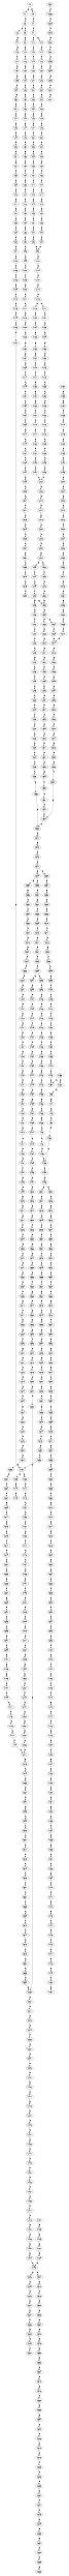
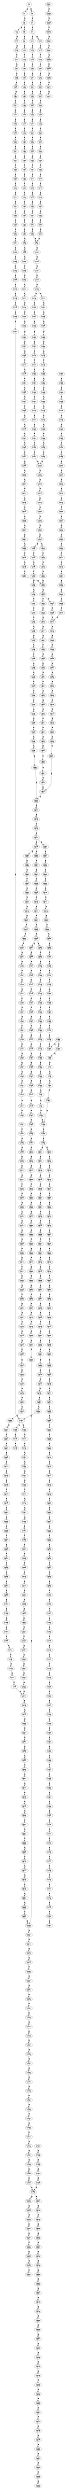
  strict digraph {
    S0
    S1
    S2
    S3
    S4
    S5
    S6
    S7
    S8
    S9
    S10
    S11
    S12
    S13
    S14
    S15
    S16
    S17
    S18
    S19
    S20
    S21
    S22
    S23
    S24
    S25
    S26
    S27
    S28
    S29
    S30
    S31
    S32
    S33
    S34
    S35
    S36
    S37
    S38
    S39
    S40
    S41
    S42
    S43
    S44
    S45
    S46
    S47
    S48
    S49
    S50
    S51
    S52
    S53
    S54
    S55
    S56
    S57
    S58
    S59
    S60
    S61
    S62
    S63
    S64
    S65
    S66
    S67
    S68
    S69
    S70
    S71
    S72
    S73
    S74
    S75
    S76
    S77
    S78
    S79
    S80
    S81
    S82
    S83
    S84
    S85
    S86
    S87
    S88
    S89
    S90
    S91
    S92
    S93
    S94
    S95
    S96
    S97
    S98
    S99
    S100
    S101
    S102
    S103
    S104
    S105
    S106
    S107
    S108
    S109
    S110
    S111
    S112
    S113
    S114
    S115
    S116
    S117
    S118
    S119
    S120
    S121
    S122
    S123
    S124
    S125
    S126
    S127
    S128
    S129
    S130
    S131
    S132
    S133
    S134
    S135
    S136
    S137
    S138
    S139
    S140
    S141
    S142
    S143
    S144
    S145
    S146
    S147
    S148
    S149
    S151
    S152
    S153
    S154
    S150
    S155
    S156
    S157
    S158
    S159
    S160
    S161
    S162
    S163
    S164
    S165
    S166
    S167
    S168
    S169
    S170
    S171
    S172
    S173
    S174
    S175
    S176
    S177
    S178
    S179
    S180
    S181
    S182
    S183
    S184
    S185
    S186
    S187
    S188
    S189
    S190
    S191
    S192
    S193
    S194
    S195
    S196
    S197
    S198
    S199
    S200
    S201
    S202
    S203
    S204
    S205
    S206
    S207
    S208
    S209
    S210
    S211
    S212
    S213
    S214
    S215
    S216
    S217
    S218
    S219
    S220
    S221
    S222
    S223
    S224
    S225
    S226
    S227
    S228
    S229
    S230
    S231
    S232
    S233
    S234
    S235
    S236
    S237
    S238
    S239
    S240
    S241
    S242
    S243
    S244
    S245
    S246
    S247
    S248
    S249
    S250
    S251
    S252
    S253
    S254
    S255
    S256
    S257
    S258
    S259
    S260
    S261
    S262
    S263
    S264
    S265
    S266
    S267
    S268
    S269
    S270
    S271
    S272
    S273
    S274
    S275
    S276
    S277
    S278
    S279
    S280
    S281
    S282
    S283
    S284
    S285
    S286
    S287
    S288
    S289
    S290
    S291
    S292
    S293
    S294
    S295
    S296
    S297
    S298
    S299
    S300
    S301
    S302
    S303
    S304
    S305
    S306
    S307
    S308
    S309
    S310
    S311
    S312
    S313
    S314
    S315
    S316
    S317
    S318
    S319
    S320
    S321
    S322
    S323
    S324
    S325
    S326
    S327
    S328
    S329
    S330
    S331
    S332
    S333
    S334
    S335
    S336
    S337
    S338
    S339
    S340
    S341
    S342
    S343
    S344
    S345
    S346
    S347
    S348
    S349
    S350
    S351
    S352
    S353
    S354
    S355
    S356
    S357
    S358
    S359
    S360
    S361
    S362
    S363
    S364
    S365
    S366
    S367
    S368
    S369
    S370
    S371
    S372
    S373
    S374
    S375
    S376
    S377
    S378
    S379
    S380
    S381
    S382
    S383
    S384
    S385
    S386
    S387
    S388
    S389
    S390
    S391
    S392
    S393
    S394
    S395
    S396
    S397
    S398
    S399
    S400
    S401
    S402
    S403
    S404
    S405
    S406
    S407
    S408
    S409
    S410
    S411
    S412
    S413
    S414
    S415
    S416
    S417
    S418
    S419
    S420
    S421
    S422
    S423
    S424
    S425
    S426
    S427
    S428
    S429
    S430
    S431
    S432
    S433
    S434
    S435
    S436
    S437
    S438
    S439
    S440
    S441
    S442
    S443
    S444
    S445
    S446
    S447
    S448
    S449
    S450
    S451
    S452
    S453
    S454
    S456
    S457
    S458
    S459
    S455
    S460
    S461
    S462
    S463
    S464
    S465
    S466
    S467
    S468
    S469
    S470
    S471
    S472
    S473
    S474
    S475
    S476
    S477
    S478
    S479
    S480
    S481
    S482
    S483
    S484
    S485
    S486
    S487
    S488
    S489
    S490
    S491
    S492
    S493
    S494
    S495
    S496
    S497
    S498
    S499
    S500
    S501
    S502
    S503
    S504
    S505
    S506
    S507
    S508
    S509
    S510
    S511
    S512
    S513
    S514
    S515
    S516
    S517
    S518
    S519
    S520
    S521
    S522
    S523
    S524
    S525
    S526
    S527
    S528
    S529
    S530
    S531
    S532
    S533
    S534
    S535
    S536
    S537
    S538
    S539
    S540
    S541
    S542
    S543
    S544
    S545
    S546
    S547
    S548
    S549
    S550
    S551
    S552
    S553
    S554
    S555
    S556
    S558
    S559
    S560
    S561
    S562
    S557
    S563
    S564
    S565
    S566
    S567
    S568
    S569
    S570
    S571
    S572
    S573
    S574
    S575
    S576
    S577
    S578
    S579
    S580
    S581
    S582
    S583
    S584
    S585
    S586
    S587
    S588
    S589
    S590
    S591
    S592
    S593
    S594
    S595
    S596
    S597
    S598
    S599
    S600
    S601
    S602
    S603
    S604
    S605
    S606
    S607
    S608
    S609
    S610
    S611
    S612
    S613
    S614
    S615
    S616
    S617
    S618
    S619
    S620
    S621
    S622
    S623
    S624
    S625
    S626
    S627
    S628
    S629
    S630
    S631
    S632
    S633
    S634
    S635
    S636
    S637
    S638
    S639
    S640
    S641
    S642
    S643
    S644
    S645
    S646
    S647
    S648
    S649
    S650
    S651
    S652
    S653
    S654
    S655
    S656
    S657
    S658
    S659
    S660
    S661
    S662
    S663
    S664
    S665
    S666
    S667
    S668
    S669
    S670
    S671
    S672
    S673
    S674
    S675
    S676
    S677
    S678
    S679
    S680
    S681
    S682
    S683
    S684
    S685
    S686
    S687
    S688
    S689
    S690
    S691
    S692
    S693
    S694
    S695
    S696
    S697
    S698
    S699
    S700
    S701
    S702
    S703
    S704
    S705
    S706
    S707
    S708
    S709
    S710
    S711
    S712
    S713
    S714
    S715
    S716
    S717
    S718
    S719
    S720
    S722
    S721
    S723
    S724
    S725
    S726
    S727
    S728
    S729
    S730
    S731
    S732
    S733
    S734
    S735
    S736
    S737
    S738
    S739
    S740
    S741
    S742
    S743
    S744
    S745
    S746
    S747
    S748
    S749
    S750
    S751
    S0 -> S1 [label=G]
    S0 -> S2 [label=A]
    S1 -> S3 [label=C]
    S2 -> S4 [label=C]
    S3 -> S5 [label=C]
    S3 -> S6 [label=G]
    S4 -> S7 [label=C]
    S5 -> S8 [label=G]
    S6 -> S9 [label=G]
    S7 -> S10 [label=A]
    S7 -> S11 [label=G]
    S8 -> S12 [label=G]
    S9 -> S13 [label=G]
    S10 -> S14 [label=G]
    S11 -> S15 [label=G]
    S12 -> S16 [label=T]
    S13 -> S17 [label=T]
    S14 -> S18 [label=T]
    S15 -> S19 [label=T]
    S16 -> S20 [label=G]
    S17 -> S21 [label=G]
    S18 -> S22 [label=C]
    S19 -> S23 [label=C]
    S20 -> S24 [label=A]
    S21 -> S25 [label=C]
    S22 -> S26 [label=G]
    S23 -> S27 [label=G]
    S24 -> S28 [label=C]
    S25 -> S29 [label=C]
    S26 -> S30 [label=C]
    S27 -> S31 [label=C]
    S28 -> S32 [label=G]
    S29 -> S33 [label=G]
    S30 -> S34 [label=G]
    S31 -> S35 [label=G]
    S32 -> S36 [label=T]
    S33 -> S37 [label=C]
    S34 -> S38 [label=C]
    S35 -> S39 [label=T]
    S36 -> S40 [label=G]
    S37 -> S41 [label=C]
    S38 -> S42 [label=A]
    S39 -> S43 [label=A]
    S40 -> S44 [label=G]
    S41 -> S45 [label=G]
    S42 -> S46 [label=G]
    S43 -> S47 [label=G]
    S44 -> S48 [label=G]
    S45 -> S49 [label=G]
    S46 -> S50 [label=C]
    S47 -> S51 [label=C]
    S48 -> S52 [label=T]
    S49 -> S53 [label=T]
    S50 -> S54 [label=C]
    S51 -> S55 [label=C]
    S52 -> S56 [label=A]
    S53 -> S57 [label=G]
    S54 -> S58 [label=G]
    S55 -> S59 [label=G]
    S56 -> S60 [label=C]
    S57 -> S61 [label=G]
    S58 -> S62 [label=G]
    S59 -> S63 [label=C]
    S60 -> S64 [label=T]
    S61 -> S65 [label=T]
    S62 -> S66 [label=T]
    S63 -> S67 [label=T]
    S64 -> S68 [label=A]
    S65 -> S69 [label=G]
    S66 -> S70 [label=G]
    S67 -> S71 [label=G]
    S68 -> S72 [label=T]
    S69 -> S73 [label=G]
    S70 -> S74 [label=G]
    S71 -> S75 [label=G]
    S72 -> S76 [label=T]
    S73 -> S77 [label=A]
    S74 -> S78 [label=A]
    S75 -> S79 [label=A]
    S76 -> S80 [label=G]
    S77 -> S81 [label=A]
    S78 -> S82 [label=A]
    S79 -> S83 [label=A]
    S80 -> S84 [label=G]
    S81 -> S85 [label=C]
    S82 -> S86 [label=G]
    S83 -> S87 [label=G]
    S84 -> S88 [label=A]
    S85 -> S89 [label=C]
    S86 -> S90 [label=A]
    S87 -> S91 [label=A]
    S88 -> S92 [label=A]
    S89 -> S93 [label=T]
    S90 -> S94 [label=A]
    S91 -> S95 [label=A]
    S92 -> S96 [label=C]
    S93 -> S97 [label=C]
    S94 -> S98 [label=C]
    S95 -> S98 [label=C]
    S96 -> S99 [label=G]
    S97 -> S100 [label=G]
    S98 -> S101 [label=G]
    S99 -> S102 [label=G]
    S100 -> S103 [label=G]
    S101 -> S104 [label=G]
    S102 -> S105 [label=T]
    S103 -> S106 [label=C]
    S104 -> S107 [label=C]
    S105 -> S108 [label=A]
    S106 -> S109 [label=A]
    S107 -> S110 [label=A]
    S108 -> S111 [label=C]
    S109 -> S112 [label=C]
    S110 -> S113 [label=C]
    S111 -> S114 [label=G]
    S112 -> S115 [label=G]
    S113 -> S116 [label=C]
    S113 -> S117 [label=T]
    S114 -> S118 [label=A]
    S115 -> S119 [label=C]
    S116 -> S120 [label=G]
    S117 -> S121 [label=G]
    S118 -> S122 [label=A]
    S119 -> S123 [label=G]
    S120 -> S124 [label=G]
    S121 -> S125 [label=G]
    S122 -> S126 [label=G]
    S123 -> S127 [label=C]
    S124 -> S128 [label=G]
    S125 -> S129 [label=G]
    S126 -> S130 [label=A]
    S127 -> S131 [label=G]
    S128 -> S132 [label=A]
    S129 -> S133 [label=A]
    S130 -> S134 [label=A]
    S131 -> S135 [label=C]
    S131 -> S136 [label=G]
    S132 -> S137 [label=A]
    S133 -> S138 [label=A]
    S134 -> S139 [label=G]
    S135 -> S140 [label=G]
    S136 -> S141 [label=C]
    S137 -> S142 [label=T]
    S138 -> S143 [label=C]
    S139 -> S144 [label=T]
    S140 -> S145 [label=T]
    S141 -> S146 [label=T]
    S142 -> S147 [label=T]
    S143 -> S148 [label=T]
    S144 -> S149 [label=G]
    S146 -> S151 [label=G]
    S147 -> S152 [label=G]
    S148 -> S153 [label=G]
    S149 -> S154 [label=T]
    S151 -> S156 [label=G]
    S152 -> S157 [label=A]
    S153 -> S158 [label=G]
    S154 -> S159 [label=C]
    S150 -> S155 [label=G]
    S155 -> S160 [label=A]
    S156 -> S161 [label=A]
    S157 -> S162 [label=A]
    S158 -> S163 [label=A]
    S159 -> S164 [label=C]
    S160 -> S165 [label=C]
    S161 -> S166 [label=A]
    S162 -> S167 [label=C]
    S163 -> S168 [label=C]
    S164 -> S169 [label=T]
    S165 -> S170 [label=G]
    S166 -> S171 [label=T]
    S167 -> S172 [label=C]
    S168 -> S173 [label=C]
    S169 -> S174 [label=G]
    S170 -> S175 [label=C]
    S171 -> S176 [label=G]
    S172 -> S177 [label=C]
    S173 -> S178 [label=C]
    S174 -> S179 [label=G]
    S175 -> S180 [label=G]
    S176 -> S181 [label=G]
    S177 -> S182 [label=G]
    S178 -> S183 [label=G]
    S179 -> S184 [label=C]
    S180 -> S185 [label=C]
    S181 -> S186 [label=G]
    S182 -> S187 [label=T]
    S183 -> S188 [label=T]
    S184 -> S189 [label=C]
    S185 -> S190 [label=C]
    S186 -> S191 [label=G]
    S187 -> S192 [label=C]
    S188 -> S193 [label=C]
    S189 -> S194 [label=T]
    S190 -> S195 [label=T]
    S191 -> S196 [label=T]
    S192 -> S197 [label=T]
    S193 -> S198 [label=T]
    S194 -> S199 [label=G]
    S195 -> S200 [label=C]
    S196 -> S201 [label=C]
    S197 -> S202 [label=C]
    S198 -> S202 [label=C]
    S199 -> S203 [label=G]
    S200 -> S204 [label=G]
    S201 -> S205 [label=C]
    S202 -> S206 [label=G]
    S203 -> S207 [label=G]
    S204 -> S208 [label=G]
    S205 -> S209 [label=G]
    S206 -> S210 [label=G]
    S207 -> S211 [label=T]
    S208 -> S212 [label=G]
    S209 -> S213 [label=C]
    S210 -> S214 [label=C]
    S211 -> S215 [label=C]
    S212 -> S216 [label=C]
    S213 -> S217 [label=C]
    S214 -> S218 [label=A]
    S215 -> S219 [label=C]
    S216 -> S220 [label=T]
    S217 -> S221 [label=G]
    S218 -> S222 [label=C]
    S219 -> S223 [label=C]
    S220 -> S224 [label=C]
    S221 -> S225 [label=G]
    S222 -> S226 [label=C]
    S223 -> S227 [label=G]
    S224 -> S228 [label=A]
    S225 -> S229 [label=A]
    S226 -> S230 [label=G]
    S227 -> S231 [label=A]
    S228 -> S232 [label=C]
    S229 -> S233 [label=A]
    S230 -> S234 [label=A]
    S231 -> S235 [label=G]
    S232 -> S236 [label=G]
    S233 -> S237 [label=C]
    S234 -> S238 [label=G]
    S234 -> S239 [label=A]
    S235 -> S240 [label=T]
    S236 -> S241 [label=T]
    S237 -> S242 [label=T]
    S238 -> S243 [label=T]
    S239 -> S244 [label=T]
    S240 -> S245 [label=C]
    S241 -> S246 [label=C]
    S242 -> S247 [label=G]
    S243 -> S248 [label=C]
    S244 -> S249 [label=G]
    S245 -> S250 [label=C]
    S246 -> S251 [label=C]
    S247 -> S252 [label=C]
    S248 -> S253 [label=C]
    S249 -> S254 [label=T]
    S250 -> S255 [label=A]
    S251 -> S256 [label=A]
    S252 -> S257 [label=A]
    S253 -> S255 [label=A]
    S254 -> S258 [label=A]
    S255 -> S259 [label=G]
    S256 -> S260 [label=G]
    S257 -> S261 [label=A]
    S258 -> S262 [label=G]
    S259 -> S263 [label=T]
    S259 -> S264 [label=C]
    S260 -> S265 [label=C]
    S261 -> S266 [label=C]
    S262 -> S267 [label=T]
    S263 -> S268 [label=A]
    S264 -> S269 [label=T]
    S265 -> S270 [label=T]
    S266 -> S271 [label=C]
    S267 -> S272 [label=T]
    S268 -> S273 [label=G]
    S269 -> S274 [label=T]
    S270 -> S274 [label=T]
    S271 -> S275 [label=A]
    S272 -> S276 [label=T]
    S273 -> S277 [label=G]
    S274 -> S278 [label=C]
    S275 -> S279 [label=G]
    S276 -> S280 [label=C]
    S277 -> S281 [label=G]
    S278 -> S282 [label=A]
    S279 -> S283 [label=A]
    S280 -> S284 [label=A]
    S281 -> S285 [label=T]
    S282 -> S286 [label=C]
    S283 -> S287 [label=A]
    S284 -> S288 [label=C]
    S285 -> S289 [label=C]
    S286 -> S290 [label=G]
    S287 -> S291 [label=C]
    S288 -> S292 [label=T]
    S289 -> S293 [label=A]
    S290 -> S294 [label=C]
    S291 -> S295 [label=A]
    S292 -> S296 [label=C]
    S293 -> S297 [label=C]
    S294 -> S298 [label=C]
    S295 -> S299 [label=G]
    S296 -> S300 [label=C]
    S297 -> S301 [label=T]
    S298 -> S302 [label=C]
    S299 -> S303 [label=C]
    S300 -> S304 [label=T]
    S301 -> S305 [label=C]
    S302 -> S306 [label=T]
    S303 -> S307 [label=C]
    S304 -> S308 [label=T]
    S305 -> S309 [label=G]
    S306 -> S310 [label=T]
    S307 -> S311 [label=G]
    S308 -> S312 [label=T]
    S309 -> S313 [label=C]
    S310 -> S314 [label=C]
    S311 -> S315 [label=T]
    S312 -> S316 [label=C]
    S313 -> S317 [label=T]
    S314 -> S318 [label=A]
    S315 -> S319 [label=C]
    S316 -> S320 [label=A]
    S317 -> S321 [label=T]
    S318 -> S322 [label=T]
    S319 -> S323 [label=C]
    S320 -> S324 [label=T]
    S321 -> S325 [label=C]
    S322 -> S326 [label=C]
    S323 -> S327 [label=T]
    S324 -> S328 [label=C]
    S325 -> S329 [label=A]
    S326 -> S330 [label=C]
    S327 -> S331 [label=C]
    S328 -> S332 [label=C]
    S329 -> S333 [label=T]
    S330 -> S334 [label=A]
    S331 -> S335 [label=T]
    S332 -> S336 [label=A]
    S333 -> S337 [label=C]
    S334 -> S338 [label=G]
    S335 -> S339 [label=G]
    S336 -> S338 [label=G]
    S337 -> S340 [label=C]
    S338 -> S341 [label=A]
    S339 -> S342 [label=T]
    S340 -> S334 [label=A]
    S341 -> S343 [label=A]
    S342 -> S344 [label=C]
    S343 -> S345 [label=C]
    S344 -> S346 [label=G]
    S345 -> S347 [label=C]
    S346 -> S348 [label=T]
    S347 -> S349 [label=A]
    S347 -> S350 [label=G]
    S348 -> S351 [label=G]
    S349 -> S352 [label=G]
    S349 -> S353 [label=C]
    S350 -> S354 [label=G]
    S351 -> S355 [label=G]
    S352 -> S356 [label=A]
    S353 -> S357 [label=C]
    S354 -> S358 [label=A]
    S355 -> S359 [label=T]
    S356 -> S360 [label=C]
    S357 -> S361 [label=A]
    S358 -> S362 [label=C]
    S359 -> S363 [label=A]
    S360 -> S364 [label=T]
    S361 -> S365 [label=C]
    S362 -> S366 [label=G]
    S363 -> S367 [label=C]
    S364 -> S368 [label=C]
    S365 -> S369 [label=C]
    S366 -> S370 [label=C]
    S367 -> S371 [label=C]
    S368 -> S372 [label=C]
    S369 -> S373 [label=C]
    S370 -> S374 [label=C]
    S371 -> S375 [label=G]
    S372 -> S376 [label=C]
    S373 -> S377 [label=C]
    S374 -> S378 [label=C]
    S375 -> S379 [label=G]
    S376 -> S380 [label=A]
    S377 -> S381 [label=T]
    S378 -> S382 [label=A]
    S379 -> S383 [label=T]
    S380 -> S384 [label=T]
    S381 -> S385 [label=T]
    S382 -> S386 [label=T]
    S383 -> S387 [label=G]
    S384 -> S388 [label=C]
    S385 -> S389 [label=C]
    S386 -> S390 [label=C]
    S387 -> S391 [label=G]
    S388 -> S392 [label=T]
    S389 -> S393 [label=C]
    S389 -> S394 [label=G]
    S390 -> S395 [label=G]
    S391 -> S396 [label=T]
    S392 -> S397 [label=G]
    S393 -> S398 [label=T]
    S394 -> S399 [label=A]
    S395 -> S400 [label=T]
    S396 -> S401 [label=T]
    S397 -> S402 [label=C]
    S398 -> S403 [label=G]
    S399 -> S404 [label=T]
    S400 -> S405 [label=C]
    S401 -> S406 [label=A]
    S402 -> S407 [label=C]
    S403 -> S408 [label=T]
    S404 -> S409 [label=C]
    S405 -> S410 [label=C]
    S406 -> S411 [label=G]
    S407 -> S412 [label=A]
    S408 -> S413 [label=C]
    S409 -> S414 [label=G]
    S410 -> S415 [label=T]
    S411 -> S416 [label=A]
    S412 -> S417 [label=G]
    S413 -> S418 [label=C]
    S414 -> S419 [label=T]
    S415 -> S420 [label=C]
    S416 -> S421 [label=A]
    S417 -> S422 [label=T]
    S418 -> S423 [label=T]
    S419 -> S424 [label=T]
    S420 -> S425 [label=T]
    S421 -> S426 [label=G]
    S422 -> S427 [label=C]
    S423 -> S428 [label=T]
    S424 -> S429 [label=T]
    S425 -> S430 [label=T]
    S426 -> S431 [label=G]
    S427 -> S432 [label=G]
    S428 -> S433 [label=G]
    S429 -> S434 [label=G]
    S430 -> S435 [label=C]
    S431 -> S436 [label=G]
    S432 -> S437 [label=T]
    S433 -> S438 [label=T]
    S434 -> S439 [label=T]
    S435 -> S440 [label=T]
    S436 -> S441 [label=G]
    S437 -> S442 [label=A]
    S438 -> S443 [label=A]
    S439 -> S444 [label=A]
    S440 -> S445 [label=C]
    S441 -> S446 [label=G]
    S442 -> S447 [label=A]
    S443 -> S448 [label=G]
    S444 -> S449 [label=G]
    S445 -> S450 [label=G]
    S446 -> S451 [label=T]
    S447 -> S452 [label=G]
    S448 -> S453 [label=G]
    S449 -> S454 [label=G]
    S451 -> S456 [label=C]
    S452 -> S457 [label=A]
    S453 -> S458 [label=A]
    S454 -> S459 [label=A]
    S456 -> S461 [label=C]
    S457 -> S462 [label=C]
    S458 -> S463 [label=G]
    S459 -> S464 [label=A]
    S455 -> S450 [label=G]
    S455 -> S460 [label=A]
    S460 -> S465 [label=G]
    S461 -> S466 [label=G]
    S462 -> S467 [label=G]
    S463 -> S468 [label=A]
    S464 -> S469 [label=A]
    S465 -> S470 [label=A]
    S466 -> S471 [label=T]
    S467 -> S472 [label=G]
    S468 -> S473 [label=G]
    S469 -> S474 [label=G]
    S470 -> S475 [label=G]
    S471 -> S476 [label=C]
    S472 -> S477 [label=C]
    S473 -> S478 [label=G]
    S474 -> S479 [label=G]
    S475 -> S480 [label=G]
    S476 -> S481 [label=G]
    S477 -> S482 [label=T]
    S478 -> S483 [label=T]
    S479 -> S484 [label=T]
    S480 -> S485 [label=T]
    S481 -> S486 [label=G]
-   S482 -> S487 [label=C]
    S483 -> S488 [label=C]
    S484 -> S489 [label=C]
    S485 -> S488 [label=C]
    S486 -> S490 [label=A]
    S487 -> S491 [label=T]
    S488 -> S492 [label=C]
    S489 -> S493 [label=C]
    S490 -> S494 [label=A]
    S491 -> S495 [label=C]
    S492 -> S496 [label=C]
    S493 -> S497 [label=C]
    S494 -> S498 [label=C]
    S495 -> S499 [label=G]
    S496 -> S500 [label=A]
    S496 -> S501 [label=G]
    S497 -> S502 [label=G]
    S498 -> S503 [label=A]
    S498 -> S504 [label=T]
    S499 -> S505 [label=A]
    S500 -> S506 [label=G]
    S501 -> S507 [label=G]
    S502 -> S508 [label=A]
    S503 -> S509 [label=G]
    S504 -> S510 [label=A]
    S505 -> S511 [label=A]
    S506 -> S512 [label=A]
    S507 -> S513 [label=A]
    S508 -> S514 [label=A]
    S509 -> S515 [label=G]
    S510 -> S516 [label=C]
    S511 -> S517 [label=G]
    S512 -> S518 [label=G]
    S513 -> S519 [label=G]
    S514 -> S520 [label=G]
    S515 -> S521 [label=A]
    S516 -> S522 [label=A]
    S517 -> S523 [label=T]
    S518 -> S524 [label=C]
    S519 -> S525 [label=G]
    S520 -> S526 [label=T]
    S521 -> S527 [label=A]
    S522 -> S528 [label=A]
    S523 -> S529 [label=C]
    S524 -> S530 [label=C]
    S525 -> S531 [label=C]
    S526 -> S532 [label=C]
    S527 -> S533 [label=T]
    S528 -> S534 [label=C]
    S529 -> S535 [label=G]
    S530 -> S536 [label=A]
    S531 -> S537 [label=G]
    S532 -> S538 [label=G]
    S533 -> S539 [label=A]
    S534 -> S540 [label=G]
    S535 -> S541 [label=C]
    S536 -> S542 [label=C]
    S537 -> S543 [label=T]
    S538 -> S544 [label=A]
    S539 -> S545 [label=G]
    S540 -> S546 [label=A]
    S541 -> S547 [label=G]
    S542 -> S548 [label=G]
    S543 -> S549 [label=G]
    S544 -> S550 [label=G]
    S545 -> S551 [label=T]
    S546 -> S552 [label=A]
    S547 -> S553 [label=G]
    S548 -> S554 [label=G]
    S549 -> S555 [label=G]
    S550 -> S556 [label=G]
    S552 -> S558 [label=A]
    S553 -> S559 [label=C]
    S554 -> S560 [label=T]
    S555 -> S561 [label=T]
    S556 -> S562 [label=T]
    S558 -> S564 [label=A]
    S559 -> S565 [label=T]
    S560 -> S566 [label=T]
    S561 -> S567 [label=A]
    S562 -> S568 [label=A]
    S557 -> S563 [label=T]
    S563 -> S569 [label=C]
    S564 -> S570 [label=C]
    S565 -> S571 [label=A]
    S566 -> S572 [label=A]
    S567 -> S573 [label=T]
    S568 -> S574 [label=T]
    S569 -> S575 [label=T]
    S570 -> S576 [label=A]
    S571 -> S577 [label=T]
    S572 -> S578 [label=C]
    S573 -> S579 [label=G]
    S574 -> S580 [label=A]
    S575 -> S581 [label=C]
    S576 -> S582 [label=G]
    S577 -> S583 [label=A]
    S578 -> S584 [label=T]
    S579 -> S585 [label=A]
    S580 -> S586 [label=A]
    S581 -> S587 [label=T]
    S582 -> S588 [label=A]
    S583 -> S589 [label=G]
    S584 -> S590 [label=G]
    S585 -> S591 [label=G]
    S586 -> S592 [label=G]
    S587 -> S593 [label=G]
    S588 -> S594 [label=A]
    S589 -> S595 [label=T]
    S590 -> S596 [label=C]
    S591 -> S597 [label=C]
    S592 -> S598 [label=T]
    S593 -> S599 [label=A]
    S594 -> S600 [label=G]
    S595 -> S601 [label=A]
    S596 -> S602 [label=A]
    S597 -> S603 [label=G]
    S598 -> S604 [label=C]
    S599 -> S605 [label=G]
    S600 -> S606 [label=G]
    S601 -> S607 [label=G]
    S602 -> S608 [label=G]
    S603 -> S609 [label=G]
    S604 -> S610 [label=G]
    S605 -> S611 [label=T]
    S606 -> S612 [label=G]
    S607 -> S613 [label=C]
    S608 -> S614 [label=A]
    S609 -> S615 [label=T]
    S610 -> S616 [label=T]
    S611 -> S617 [label=A]
    S612 -> S618 [label=G]
    S613 -> S619 [label=C]
    S614 -> S620 [label=C]
    S615 -> S621 [label=C]
    S616 -> S622 [label=G]
    S618 -> S623 [label=T]
    S619 -> S624 [label=G]
    S620 -> S625 [label=G]
    S621 -> S626 [label=G]
    S622 -> S627 [label=G]
    S623 -> S628 [label=C]
    S624 -> S629 [label=A]
    S625 -> S630 [label=G]
    S626 -> S631 [label=C]
    S627 -> S632 [label=T]
    S628 -> S633 [label=T]
    S629 -> S634 [label=A]
    S630 -> S635 [label=A]
    S631 -> S636 [label=A]
    S632 -> S363 [label=A]
    S633 -> S637 [label=C]
    S634 -> S638 [label=A]
    S635 -> S639 [label=C]
    S636 -> S640 [label=C]
    S637 -> S641 [label=T]
    S638 -> S642 [label=C]
    S639 -> S643 [label=A]
    S640 -> S644 [label=G]
    S641 -> S645 [label=C]
    S642 -> S646 [label=C]
    S643 -> S647 [label=C]
    S644 -> S648 [label=C]
    S645 -> S649 [label=G]
    S646 -> S650 [label=C]
    S647 -> S651 [label=A]
    S648 -> S652 [label=G]
    S649 -> S653 [label=T]
    S650 -> S654 [label=C]
    S651 -> S655 [label=C]
    S652 -> S656 [label=C]
    S653 -> S657 [label=G]
    S654 -> S658 [label=G]
    S655 -> S659 [label=C]
    S656 -> S131 [label=G]
    S657 -> S660 [label=G]
    S658 -> S661 [label=A]
    S659 -> S662 [label=T]
    S660 -> S663 [label=T]
    S661 -> S664 [label=C]
    S662 -> S665 [label=C]
    S663 -> S666 [label=A]
    S664 -> S667 [label=T]
    S665 -> S668 [label=T]
    S667 -> S669 [label=A]
    S668 -> S670 [label=A]
    S669 -> S671 [label=G]
    S670 -> S672 [label=G]
    S671 -> S673 [label=A]
    S672 -> S674 [label=A]
    S673 -> S675 [label=A]
    S674 -> S676 [label=A]
    S675 -> S677 [label=T]
    S676 -> S678 [label=C]
    S677 -> S679 [label=C]
    S678 -> S680 [label=G]
    S679 -> S681 [label=G]
    S680 -> S682 [label=A]
    S681 -> S683 [label=G]
    S682 -> S684 [label=G]
    S683 -> S685 [label=G]
    S684 -> S686 [label=G]
    S685 -> S687 [label=T]
    S686 -> S688 [label=T]
    S687 -> S689 [label=A]
    S688 -> S690 [label=G]
    S689 -> S691 [label=T]
    S690 -> S692 [label=T]
    S691 -> S693 [label=C]
    S692 -> S694 [label=C]
    S693 -> S695 [label=C]
    S694 -> S696 [label=C]
    S695 -> S697 [label=C]
    S696 -> S698 [label=C]
    S697 -> S699 [label=G]
    S698 -> S700 [label=T]
    S699 -> S701 [label=A]
    S700 -> S702 [label=G]
    S701 -> S703 [label=A]
    S702 -> S704 [label=T]
    S703 -> S705 [label=A]
    S704 -> S706 [label=C]
    S705 -> S707 [label=G]
    S706 -> S708 [label=C]
    S707 -> S709 [label=T]
    S708 -> S710 [label=T]
    S709 -> S711 [label=G]
    S710 -> S712 [label=A]
    S711 -> S713 [label=T]
    S712 -> S714 [label=C]
    S713 -> S715 [label=C]
    S714 -> S716 [label=T]
    S715 -> S717 [label=G]
    S716 -> S718 [label=A]
    S717 -> S719 [label=T]
    S718 -> S720 [label=C]
    S719 -> S271 [label=C]
    S720 -> S722 [label=C]
    S722 -> S724 [label=A]
    S721 -> S723 [label=G]
    S723 -> S725 [label=G]
    S724 -> S726 [label=G]
    S725 -> S727 [label=A]
    S726 -> S728 [label=G]
    S727 -> S729 [label=A]
    S728 -> S730 [label=A]
    S729 -> S498 [label=C]
    S730 -> S731 [label=G]
    S731 -> S732 [label=A]
    S732 -> S733 [label=G]
    S733 -> S734 [label=T]
    S734 -> S735 [label=C]
    S735 -> S736 [label=A]
    S736 -> S737 [label=G]
    S737 -> S738 [label=G]
    S738 -> S739 [label=A]
    S739 -> S740 [label=C]
    S740 -> S741 [label=C]
    S741 -> S742 [label=A]
    S742 -> S743 [label=G]
    S743 -> S744 [label=T]
    S744 -> S745 [label=C]
    S745 -> S746 [label=T]
    S746 -> S747 [label=C]
    S747 -> S748 [label=T]
    S748 -> S749 [label=G]
    S749 -> S750 [label=T]
    S750 -> S751 [label=A]
  }
